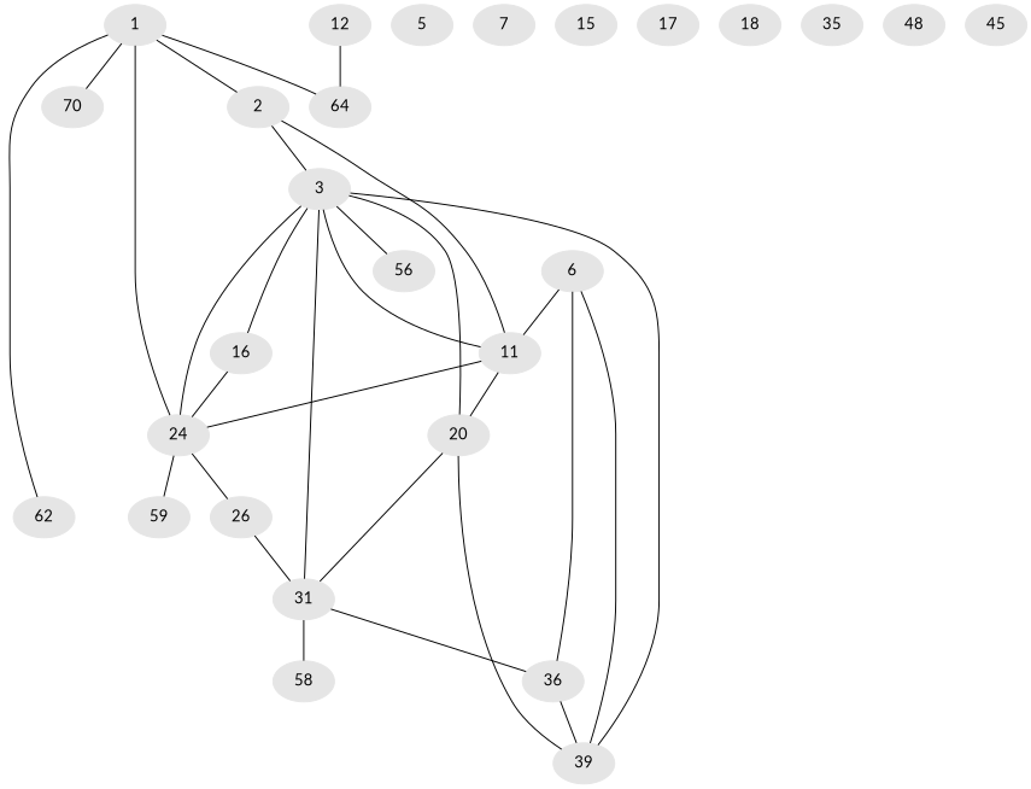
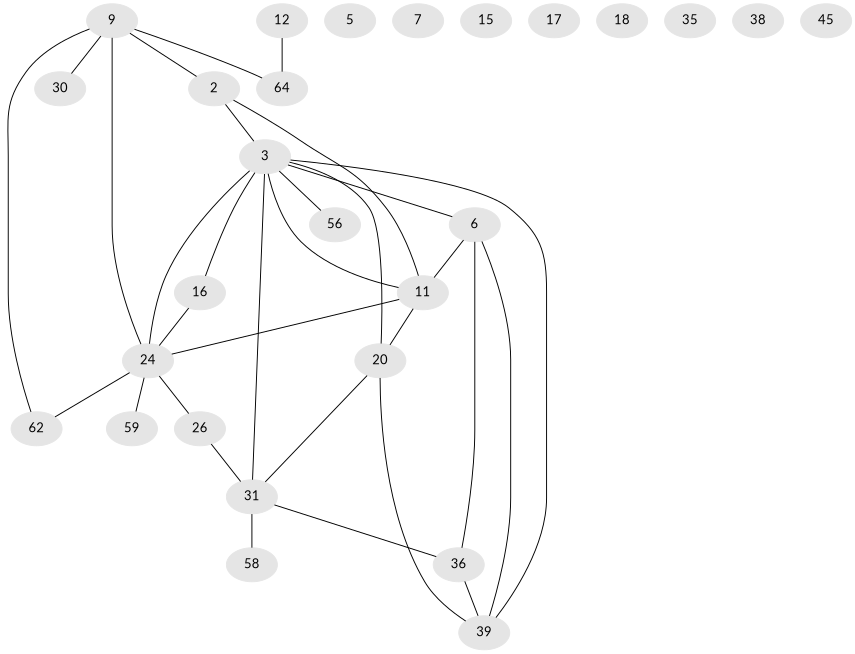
  graph {
    fontname=Lato
    node [color=gray90 fontname=Lato style=filled]
    edge [fontname=Lato]
-   1 [super="+43+54"]
+   1 [super="+43+54" label=9]
    2 [super="+42"]
    24 [super="+28+29"]
-   30 [label=70]
+   30
    62 [super="+72"]
    64 [super="+69"]
    3 [super="+55+13+47+4+14"]
    11 [super="+44"]
    26
    59
    6 [super="+21+32"]
    16 [super="+27"]
    20 [super="+23"]
    31 [super="+48+70"]
    39 [super="+57+52+49"]
    56 [super="+63"]
    36 [super="+50"]
    58 [super="+66"]
    5
    7
    12 [super="+67+46"]
    15
    17 [super="+51+22"]
    18
    35
-   38 [label=48]
+   38
    45
    1 -- 2
    1 -- 24 [weight=2]
    1 -- 30
    1 -- 62
    1 -- 64
    2 -- 3
    2 -- 11
+   24 -- 62
    24 -- 26
    24 -- 59
    3 -- 24 [weight=2]
    3 -- 11
+   3 -- 6 [weight=2]
    3 -- 16
    3 -- 20
    3 -- 31 [weight=2]
    3 -- 39
    3 -- 56
    11 -- 24
    11 -- 20
    26 -- 31
    6 -- 11
    6 -- 39
    6 -- 36
    16 -- 24
    20 -- 31
    20 -- 39
    31 -- 36
    31 -- 58
    36 -- 39
    12 -- 64
  }
